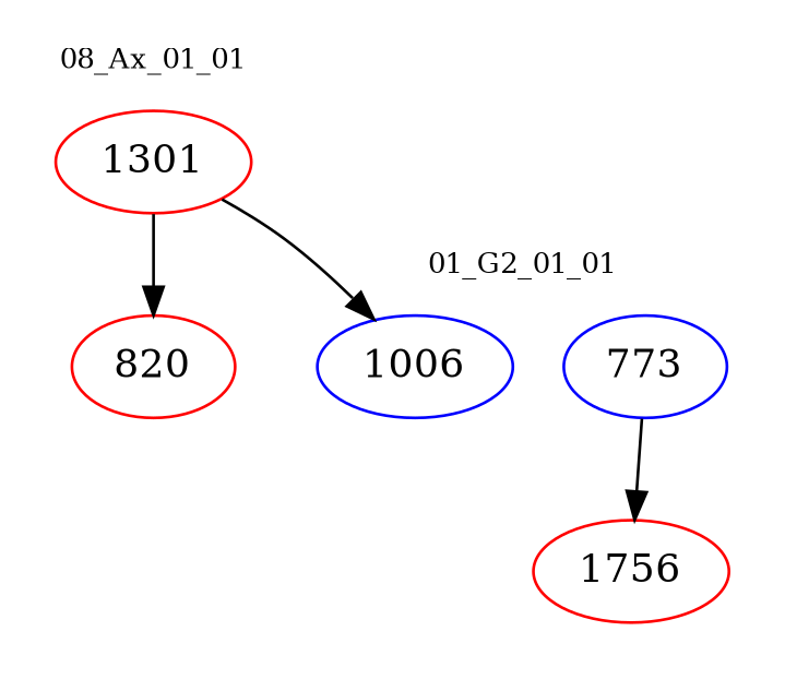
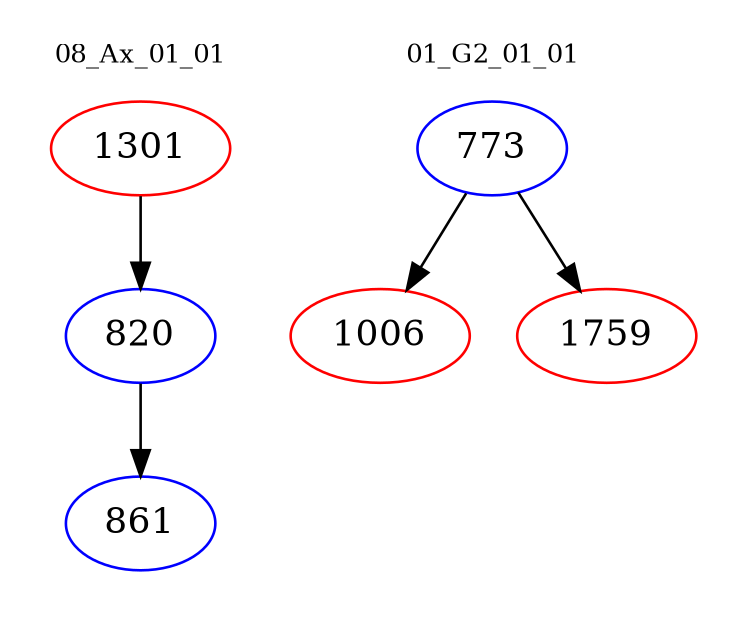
  digraph {
    node [color=blue]
    edge [color=black]
-   n1 [color=red label=820]
+   n1 [label=820]
+   n2 [label=861]
    n3 [color=red label=1301]
    n4 [label=773]
-   n5 [label=1006]
-   n6 [color=red label=1756]
+   n5 [color=red label=1006]
+   n6 [color=red label=1759]
    subgraph cluster_1 {
      color=white
      fontsize=10
      label="08_Ax_01_01"
      n1
+     n2
      n3
    }
    subgraph cluster_2 {
      color=white
      fontsize=10
      label="01_G2_01_01"
      n4
      n5
      n6
    }
+   n1 -> n2
    n3 -> n1
-   n3 -> n5
+   n4 -> n5
    n4 -> n6
  }
